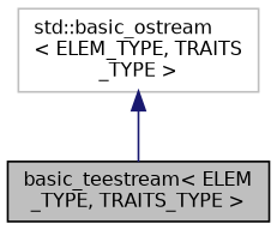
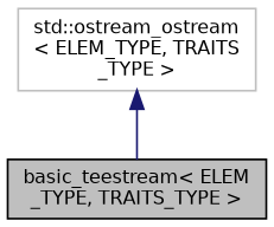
  digraph {
    fontname="DejaVu Sans"
    node [fontname="DejaVu Sans" fontsize=10 shape=record style=filled]
    n1 [color=black fillcolor=grey75 fontcolor=black height=0.2 label="basic_teestream\< ELEM\l_TYPE, TRAITS_TYPE \>" width=0.4]
-   n2 [color=grey75 fillcolor=white height=0.2 label="std::basic_ostream\l\< ELEM_TYPE, TRAITS\l_TYPE \>" width=0.4]
+   n2 [color=grey75 fillcolor=white height=0.2 label="std::ostream_ostream\l\< ELEM_TYPE, TRAITS\l_TYPE \>" width=0.4]
    n2 -> n1 [color=midnightblue dir=back fontname="DejaVu Sans" fontsize=10 labelfontname=Helvetica labelfontsize=10 style=solid]
  }
